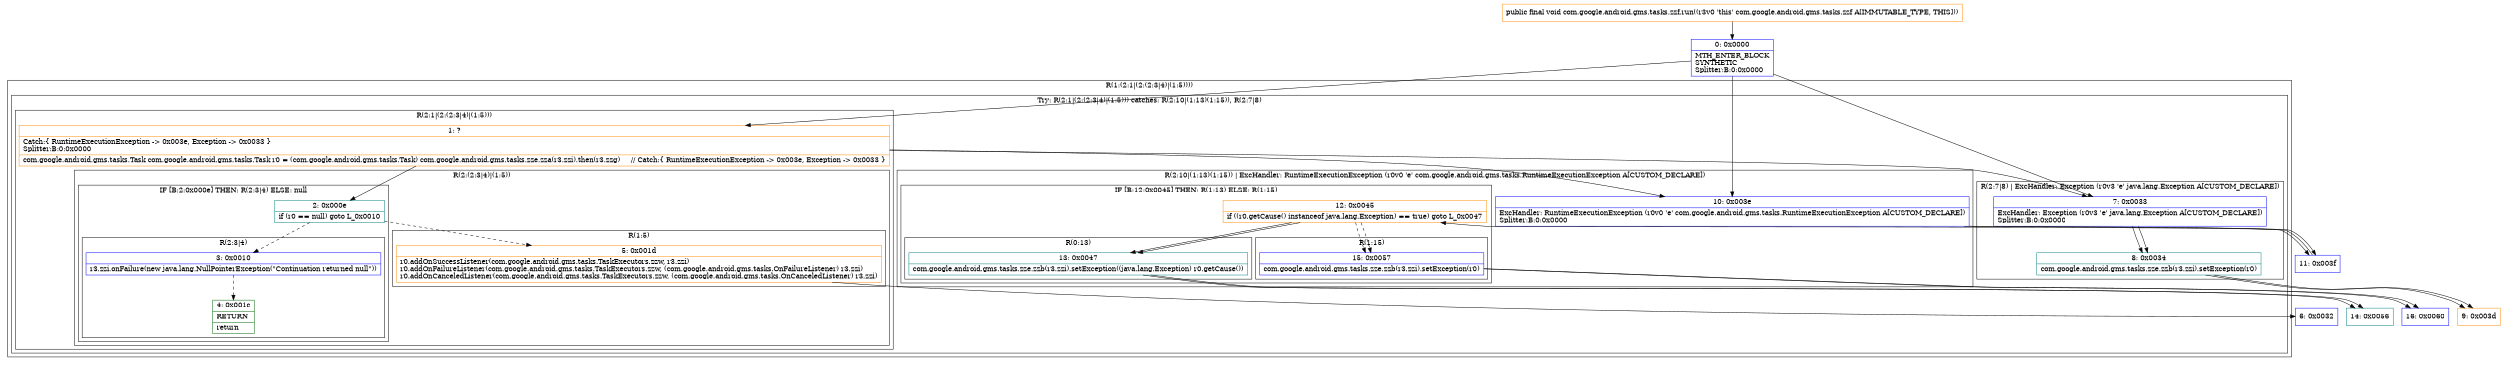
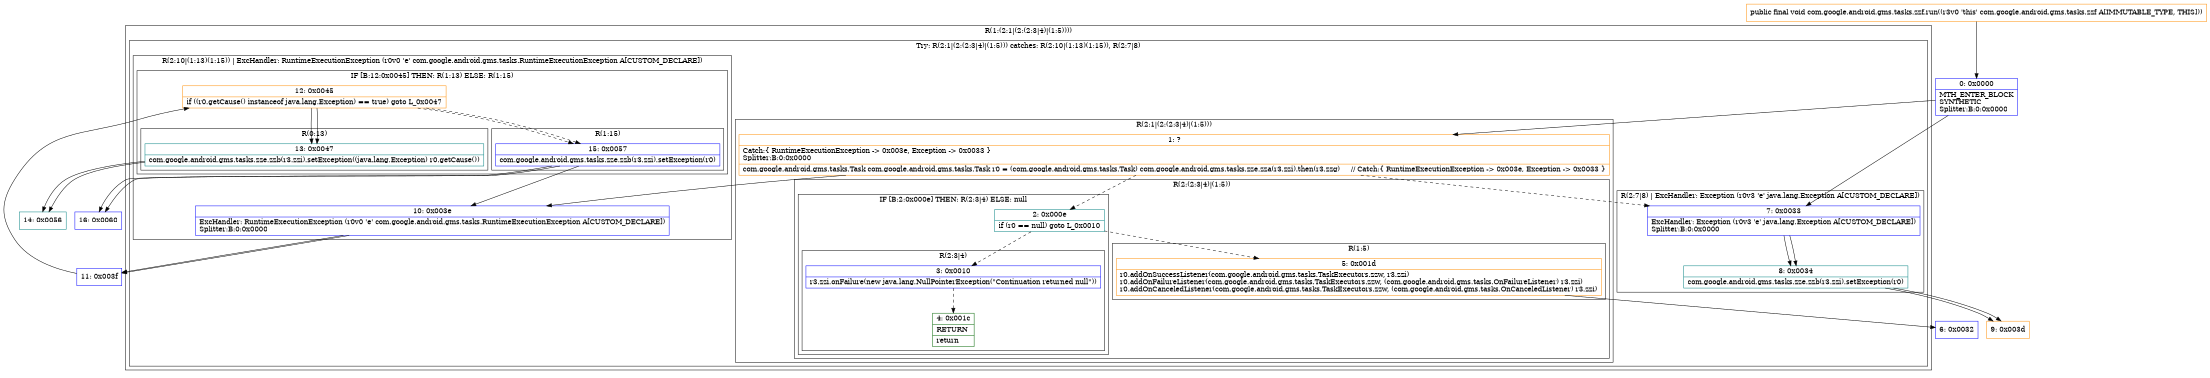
  digraph {
    node [color=blue shape=record]
    n1 [label="{3\:\ 0x0010|r3.zzi.onFailure(new java.lang.NullPointerException(\"Continuation returned null\"))\l}"]
    n2 [color=darkgreen label="{4\:\ 0x001c|RETURN\l|return\l}"]
    n3 [color=teal label="{2\:\ 0x000e|if (r0 == null) goto L_0x0010\l}"]
    n4 [color=darkorange label="{5\:\ 0x001d|r0.addOnSuccessListener(com.google.android.gms.tasks.TaskExecutors.zzw, r3.zzi)\lr0.addOnFailureListener(com.google.android.gms.tasks.TaskExecutors.zzw, (com.google.android.gms.tasks.OnFailureListener) r3.zzi)\lr0.addOnCanceledListener(com.google.android.gms.tasks.TaskExecutors.zzw, (com.google.android.gms.tasks.OnCanceledListener) r3.zzi)\l}"]
    n5 [color=darkorange label="{1\:\ ?|Catch:\{ RuntimeExecutionException \-\> 0x003e, Exception \-\> 0x0033 \}\lSplitter:B:0:0x0000\l|com.google.android.gms.tasks.Task com.google.android.gms.tasks.Task r0 = (com.google.android.gms.tasks.Task) com.google.android.gms.tasks.zze.zza(r3.zzi).then(r3.zzg)     \/\/ Catch:\{ RuntimeExecutionException \-\> 0x003e, Exception \-\> 0x0033 \}\l}"]
    n6 [color=teal label="{13\:\ 0x0047|com.google.android.gms.tasks.zze.zzb(r3.zzi).setException((java.lang.Exception) r0.getCause())\l}"]
    n7 [label="{15\:\ 0x0057|com.google.android.gms.tasks.zze.zzb(r3.zzi).setException(r0)\l}"]
    n8 [color=darkorange label="{12\:\ 0x0045|if ((r0.getCause() instanceof java.lang.Exception) == true) goto L_0x0047\l}"]
    n9 [label="{10\:\ 0x003e|ExcHandler: RuntimeExecutionException (r0v0 'e' com.google.android.gms.tasks.RuntimeExecutionException A[CUSTOM_DECLARE])\lSplitter:B:0:0x0000\l}"]
    n10 [label="{7\:\ 0x0033|ExcHandler: Exception (r0v3 'e' java.lang.Exception A[CUSTOM_DECLARE])\lSplitter:B:0:0x0000\l}"]
    n11 [color=teal label="{8\:\ 0x0034|com.google.android.gms.tasks.zze.zzb(r3.zzi).setException(r0)\l}"]
    n12 [label="{6\:\ 0x0032}"]
    n13 [color=teal label="{14\:\ 0x0056}"]
    n14 [label="{16\:\ 0x0060}"]
    n15 [label="{11\:\ 0x003f}"]
    n16 [color=darkorange label="{9\:\ 0x003d}"]
    n17 [label="{0\:\ 0x0000|MTH_ENTER_BLOCK\lSYNTHETIC\lSplitter:B:0:0x0000\l}"]
    n18 [color=darkorange label="{public final void com.google.android.gms.tasks.zzf.run((r3v0 'this' com.google.android.gms.tasks.zzf A[IMMUTABLE_TYPE, THIS])) }"]
    subgraph cluster_1 {
      label="R(1:(2:1|(2:(2:3|4)|(1:5))))"
      subgraph cluster_2 {
        label="Try: R(2:1|(2:(2:3|4)|(1:5))) catches: R(2:10|(1:13)(1:15)), R(2:7|8)"
        subgraph cluster_3 {
          label="R(2:1|(2:(2:3|4)|(1:5)))"
          n5
          subgraph cluster_4 {
            label="R(2:(2:3|4)|(1:5))"
            subgraph cluster_5 {
              label="IF [B:2:0x000e] THEN: R(2:3|4) ELSE: null"
              n3
              subgraph cluster_6 {
                label="R(2:3|4)"
                n1
                n2
              }
            }
            subgraph cluster_7 {
              label="R(1:5)"
              n4
            }
          }
        }
        subgraph cluster_8 {
          label="R(2:10|(1:13)(1:15)) | ExcHandler: RuntimeExecutionException (r0v0 'e' com.google.android.gms.tasks.RuntimeExecutionException A[CUSTOM_DECLARE])\l"
          n9
          subgraph cluster_9 {
            label="IF [B:12:0x0045] THEN: R(1:13) ELSE: R(1:15)"
            n8
            subgraph cluster_10 {
              label="R(0:13)"
              n6
            }
            subgraph cluster_11 {
              label="R(1:15)"
              n7
            }
          }
        }
        subgraph cluster_12 {
          label="R(2:7|8) | ExcHandler: Exception (r0v3 'e' java.lang.Exception A[CUSTOM_DECLARE])\l"
          n10
          n11
        }
      }
    }
    subgraph cluster_13 {
      label="R(2:10|(1:13)(1:15)) | ExcHandler: RuntimeExecutionException (r0v0 'e' com.google.android.gms.tasks.RuntimeExecutionException A[CUSTOM_DECLARE])\l"
      subgraph cluster_14 {
        label="IF [B:12:0x0045] THEN: R(1:13) ELSE: R(1:15)"
        subgraph cluster_15 {
          label="R(1:13)"
        }
        subgraph cluster_16 {
          label="R(1:15)"
        }
      }
    }
    subgraph cluster_17 {
      label="R(2:7|8) | ExcHandler: Exception (r0v3 'e' java.lang.Exception A[CUSTOM_DECLARE])\l"
    }
    n1 -> n2 [style=dashed]
    n3 -> n1 [style=dashed]
    n3 -> n4 [style=dashed]
    n4 -> n12
-   n5 -> n3
+   n5 -> n3 [style=dashed]
    n5 -> n9
-   n5 -> n10
+   n5 -> n10 [style=dashed]
    n6 -> n13
    n6 -> n13
    n7 -> n14
    n7 -> n14
    n8 -> n6
    n8 -> n6
    n8 -> n7 [style=dashed]
    n8 -> n7 [style=dashed]
    n9 -> n15
    n9 -> n15
    n10 -> n11
    n10 -> n11
    n11 -> n16
    n11 -> n16
    n15 -> n8
    n17 -> n5
-   n17 -> n9
+   n7 -> n9
    n17 -> n10
    n18 -> n17
  }
